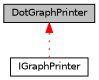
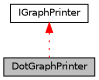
  digraph {
    node [color=black fontname=Helvetica fontsize=10 shape=record style=filled]
    n1 [fillcolor=grey75 fontcolor=black height=0.2 label=DotGraphPrinter width=0.4]
    n2 [fillcolor=white height=0.2 label=IGraphPrinter width=0.4]
-   n1 -> n2 [color=red dir=back fontname=Helvetica fontsize=10 labelfontname=Helvetica labelfontsize=10 style=dotted]
+   n2 -> n1 [color=red dir=back fontname=Helvetica fontsize=10 labelfontname=Helvetica labelfontsize=10 style=dotted]
  }
